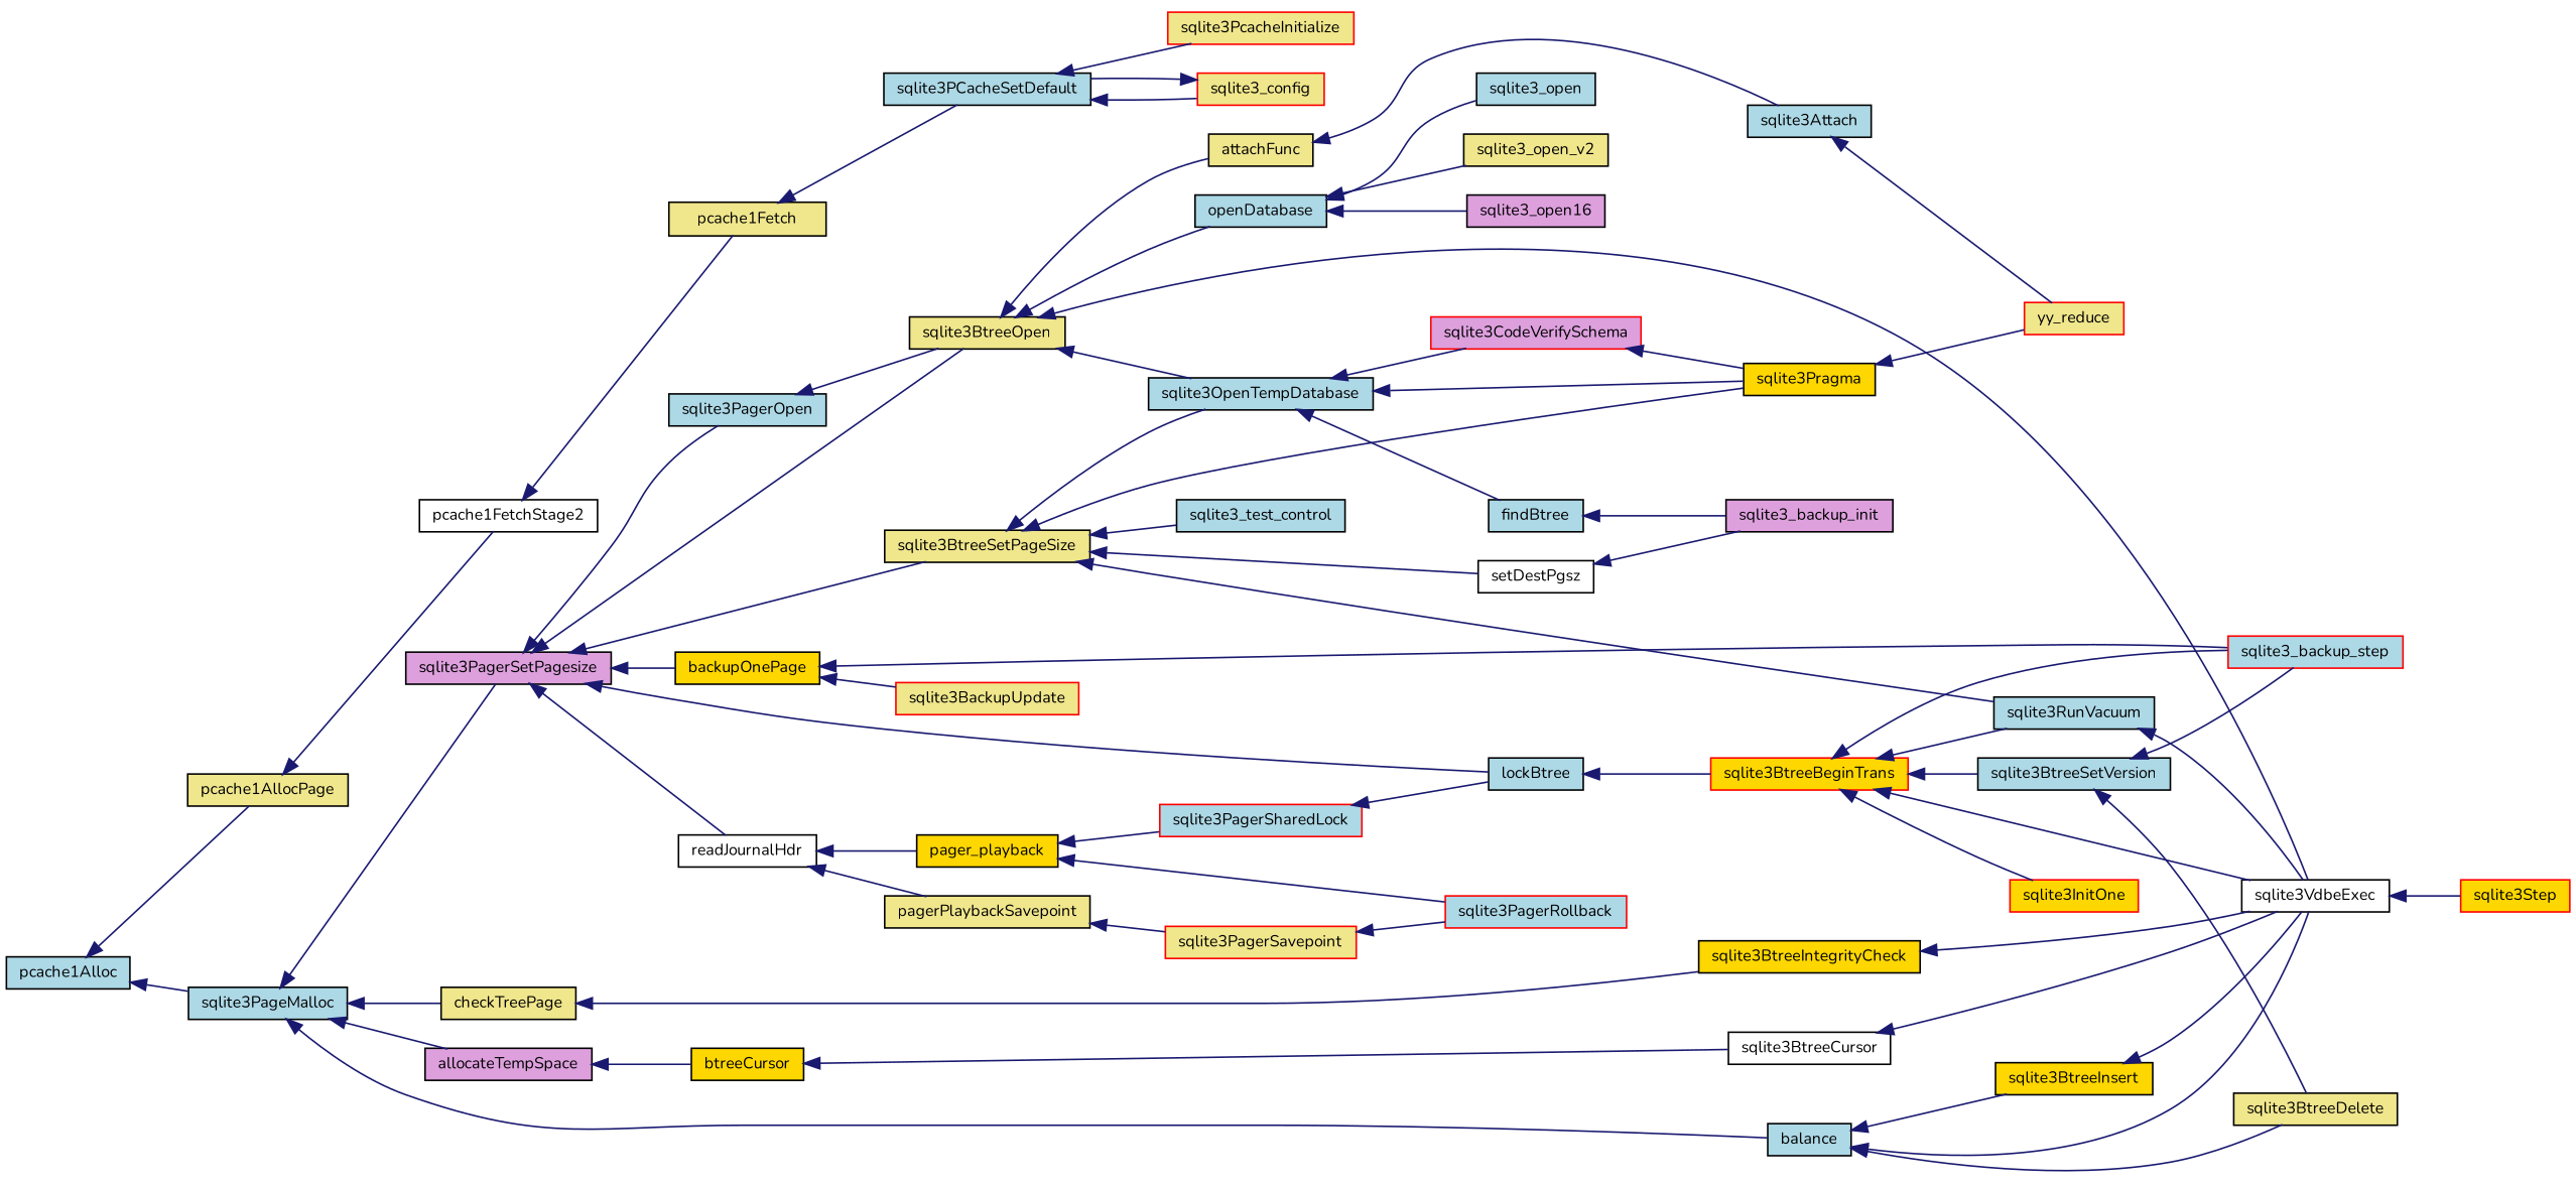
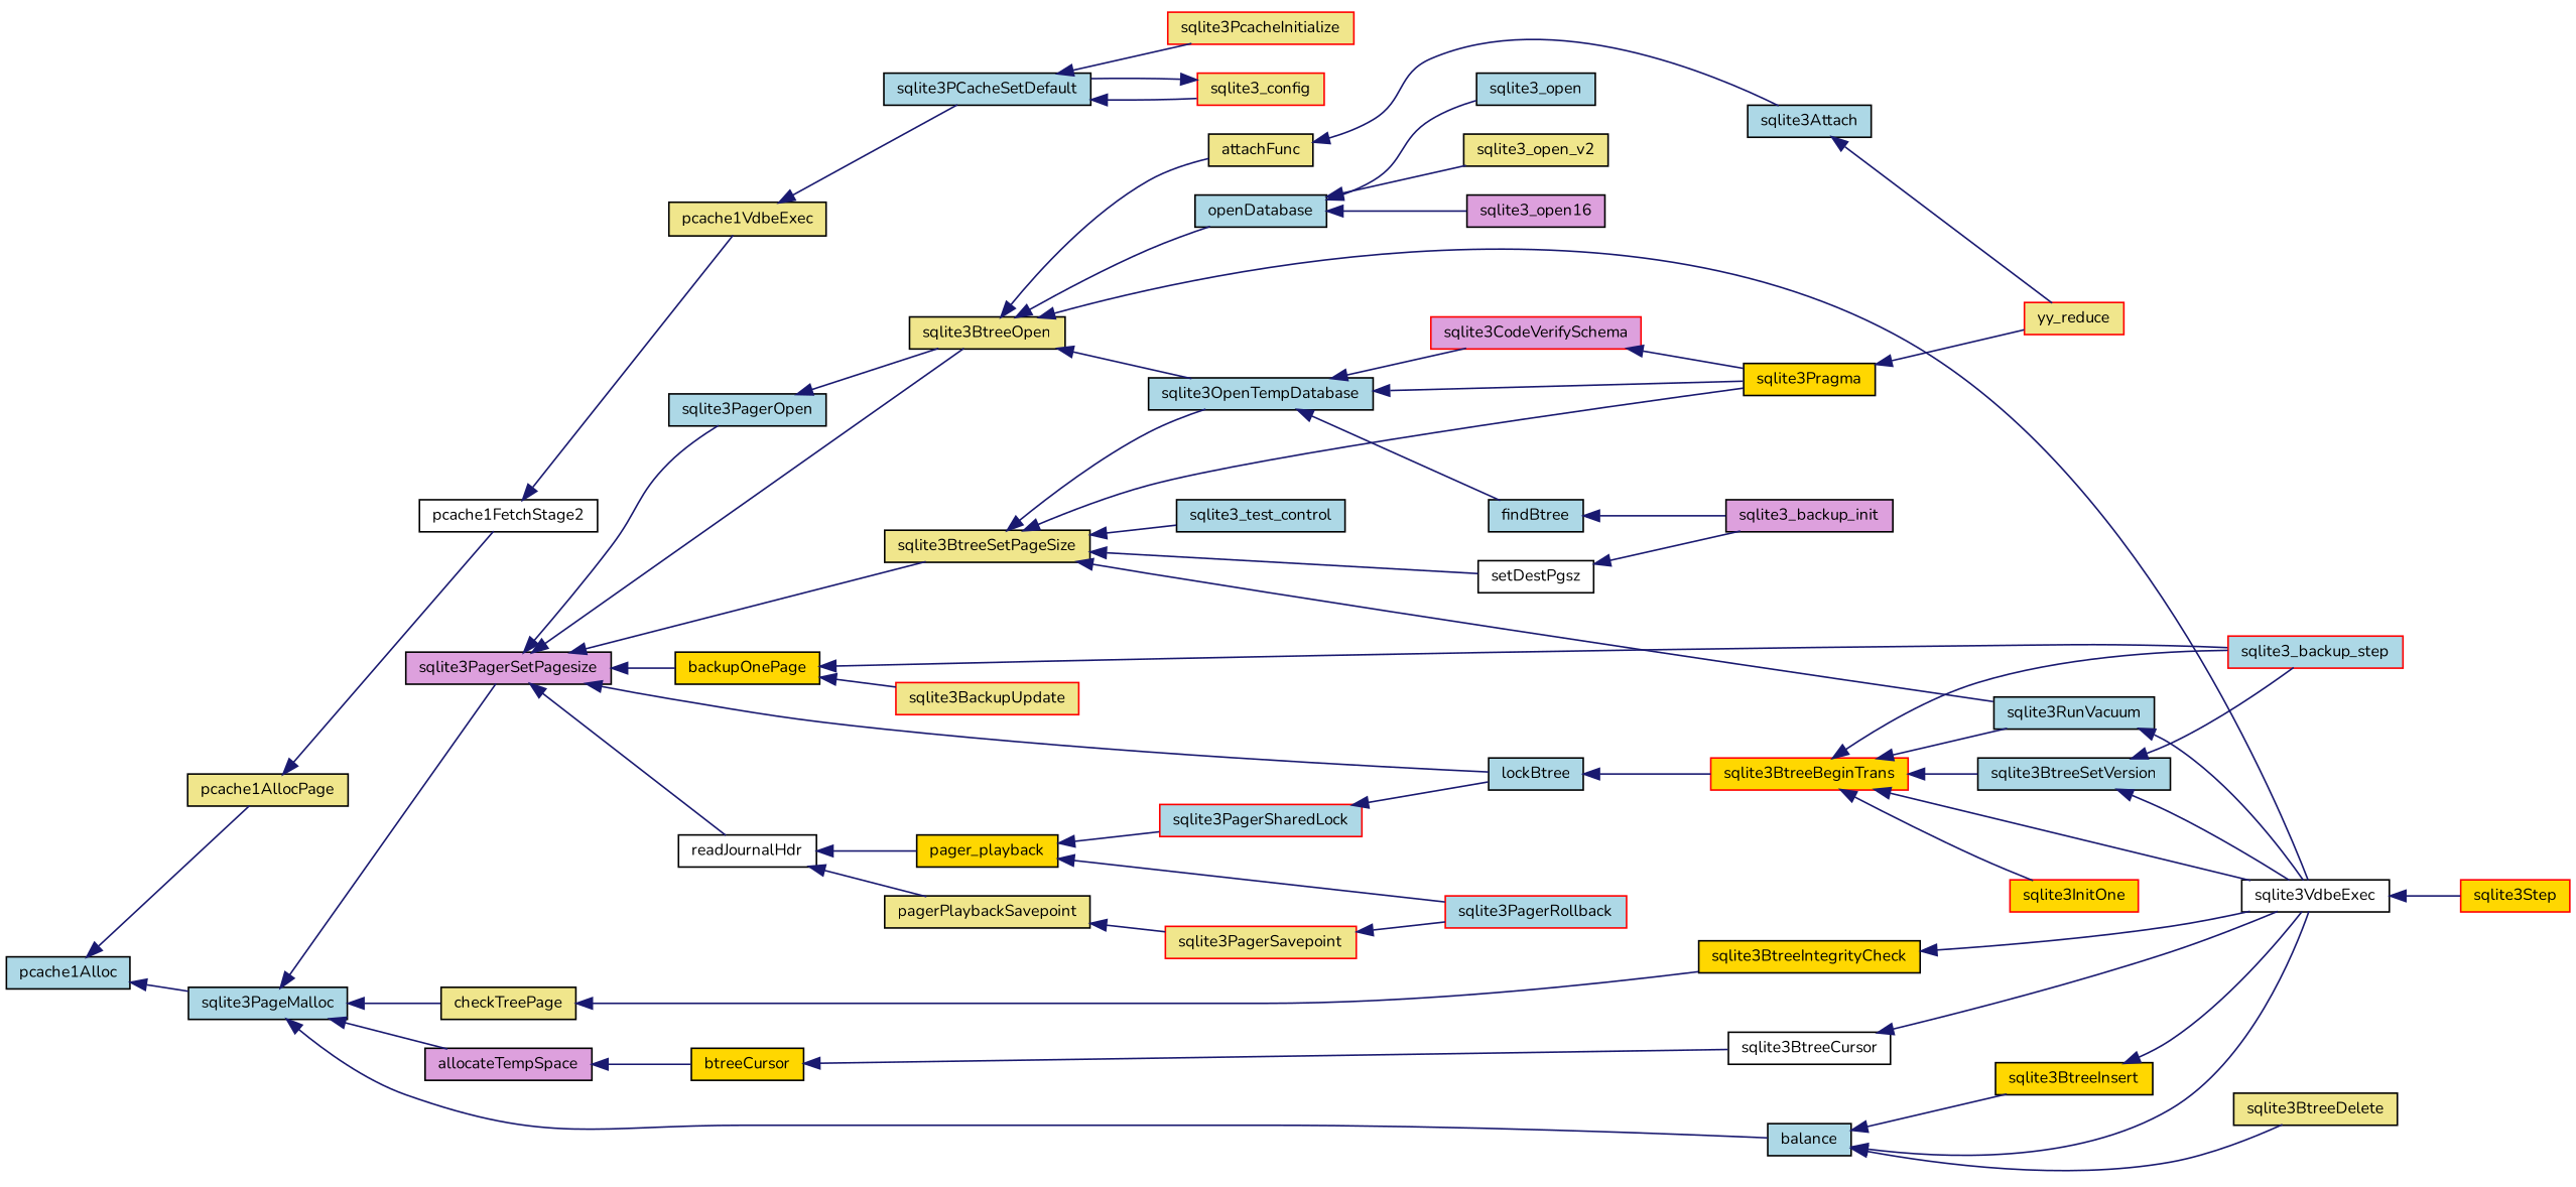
  digraph {
    fontname=Nunito
    rankdir=LR
    node [color=black fillcolor=lightblue fontname=Nunito fontsize=10 shape=record style=filled]
    edge [color=midnightblue dir=back fontname=Nunito fontsize=10 labelfontname=FreeSans labelfontsize=10 style=solid]
    n1 [fontcolor=black height=0.2 label=pcache1Alloc width=0.4]
    n2 [fillcolor=khaki height=0.2 label=pcache1AllocPage width=0.4]
    n3 [height=0.2 label=sqlite3PageMalloc width=0.4]
    n4 [fillcolor=white height=0.2 label=pcache1FetchStage2 width=0.4]
    n5 [fillcolor=plum height=0.2 label=sqlite3PagerSetPagesize width=0.4]
    n6 [fillcolor=plum height=0.2 label=allocateTempSpace width=0.4]
    n7 [height=0.2 label=balance width=0.4]
    n8 [fillcolor=khaki height=0.2 label=checkTreePage width=0.4]
-   n9 [fillcolor=khaki height=0.2 label=pcache1Fetch width=0.4]
+   n9 [fillcolor=khaki height=0.2 label=pcache1VdbeExec width=0.4]
    n10 [height=0.2 label=sqlite3PCacheSetDefault width=0.4]
    n11 [color=red fillcolor=khaki height=0.2 label=sqlite3PcacheInitialize width=0.4]
    n12 [color=red fillcolor=khaki height=0.2 label=sqlite3_config width=0.4]
    n13 [fillcolor=white height=0.2 label=readJournalHdr width=0.4]
    n14 [height=0.2 label=lockBtree width=0.4]
    n15 [height=0.2 label=sqlite3PagerOpen width=0.4]
    n16 [fillcolor=khaki height=0.2 label=sqlite3BtreeOpen width=0.4]
    n17 [fillcolor=khaki height=0.2 label=sqlite3BtreeSetPageSize width=0.4]
    n18 [fillcolor=gold height=0.2 label=backupOnePage width=0.4]
    n19 [fillcolor=gold height=0.2 label=btreeCursor width=0.4]
    n20 [fillcolor=white height=0.2 label=sqlite3VdbeExec width=0.4]
    n21 [fillcolor=gold height=0.2 label=sqlite3BtreeInsert width=0.4]
    n22 [fillcolor=khaki height=0.2 label=sqlite3BtreeDelete width=0.4]
    n23 [fillcolor=gold height=0.2 label=sqlite3BtreeIntegrityCheck width=0.4]
    n24 [fillcolor=gold height=0.2 label=pager_playback width=0.4]
    n25 [fillcolor=khaki height=0.2 label=pagerPlaybackSavepoint width=0.4]
    n26 [color=red fillcolor=gold height=0.2 label=sqlite3BtreeBeginTrans width=0.4]
    n27 [fillcolor=khaki height=0.2 label=attachFunc width=0.4]
    n28 [height=0.2 label=sqlite3OpenTempDatabase width=0.4]
    n29 [height=0.2 label=openDatabase width=0.4]
    n30 [height=0.2 label=sqlite3RunVacuum width=0.4]
    n31 [fillcolor=gold height=0.2 label=sqlite3Pragma width=0.4]
    n32 [fillcolor=white height=0.2 label=setDestPgsz width=0.4]
    n33 [height=0.2 label=sqlite3_test_control width=0.4]
    n34 [color=red height=0.2 label=sqlite3_backup_step width=0.4]
    n35 [color=red fillcolor=khaki height=0.2 label=sqlite3BackupUpdate width=0.4]
    n36 [color=red height=0.2 label=sqlite3PagerSharedLock width=0.4]
    n37 [color=red height=0.2 label=sqlite3PagerRollback width=0.4]
    n38 [color=red fillcolor=khaki height=0.2 label=sqlite3PagerSavepoint width=0.4]
    n39 [height=0.2 label=sqlite3BtreeSetVersion width=0.4]
    n40 [color=red fillcolor=gold height=0.2 label=sqlite3InitOne width=0.4]
    n41 [color=red fillcolor=gold height=0.2 label=sqlite3Step width=0.4]
    n42 [height=0.2 label=sqlite3Attach width=0.4]
    n43 [height=0.2 label=findBtree width=0.4]
    n44 [color=red fillcolor=plum height=0.2 label=sqlite3CodeVerifySchema width=0.4]
    n45 [height=0.2 label=sqlite3_open width=0.4]
    n46 [fillcolor=khaki height=0.2 label=sqlite3_open_v2 width=0.4]
    n47 [fillcolor=plum height=0.2 label=sqlite3_open16 width=0.4]
    n48 [color=red fillcolor=khaki height=0.2 label=yy_reduce width=0.4]
    n49 [fillcolor=plum height=0.2 label=sqlite3_backup_init width=0.4]
    n50 [fillcolor=white height=0.2 label=sqlite3BtreeCursor width=0.4]
    n1 -> n2
    n1 -> n3
    n2 -> n4
    n3 -> n5
    n3 -> n6
    n3 -> n7
    n3 -> n8
    n4 -> n9
    n5 -> n13
    n5 -> n14
    n5 -> n15
    n5 -> n16
    n5 -> n17
    n5 -> n18
    n6 -> n19
    n7 -> n20
    n7 -> n21
    n7 -> n22
    n8 -> n23
    n9 -> n10
    n10 -> n11
    n10 -> n12
    n12 -> n10
    n13 -> n24
    n13 -> n25
    n14 -> n26
    n15 -> n16
    n16 -> n20
    n16 -> n27
    n16 -> n28
    n16 -> n29
    n17 -> n28
    n17 -> n30
    n17 -> n31
    n17 -> n32
    n17 -> n33
    n18 -> n34
    n18 -> n35
    n19 -> n50
    n20 -> n41
    n21 -> n20
    n23 -> n20
    n24 -> n36
    n24 -> n37
    n25 -> n38
    n26 -> n20
    n26 -> n30
    n26 -> n34
    n26 -> n39
    n26 -> n40
    n27 -> n42
    n28 -> n31
    n28 -> n43
    n28 -> n44
    n29 -> n45
    n29 -> n46
    n29 -> n47
    n30 -> n20
    n31 -> n48
    n32 -> n49
    n36 -> n14
    n38 -> n37
-   n39 -> n22
+   n39 -> n20
    n39 -> n34
    n42 -> n48
    n43 -> n49
    n44 -> n31
    n50 -> n20
  }
